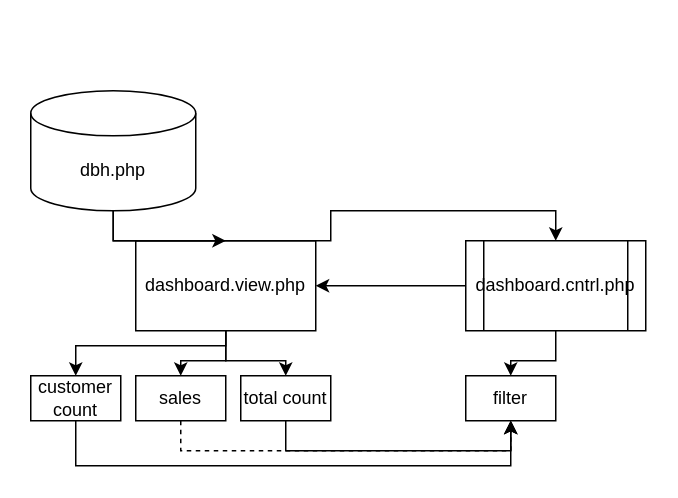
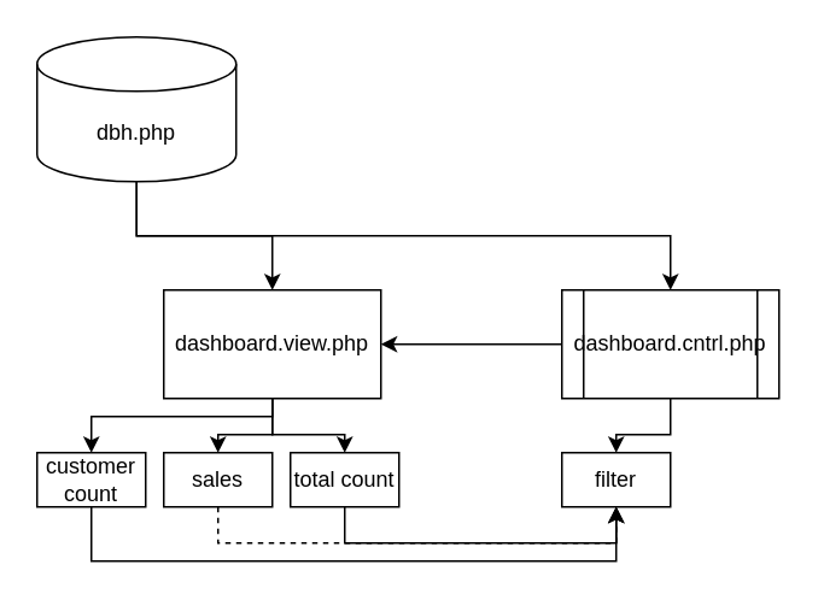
  <mxCell id="0" />
  <mxCell id="1" parent="0" />
  <mxCell id="2" style="edgeStyle=orthogonalEdgeStyle;rounded=0;orthogonalLoop=1;jettySize=auto;html=1;exitX=0.5;exitY=1;exitDx=0;exitDy=0;entryX=0.5;entryY=0;entryDx=0;entryDy=0;" edge="1" parent="1" source="5" target="13"><mxGeometry relative="1" as="geometry"><Array as="points"><mxPoint x="150" y="230" /><mxPoint x="50" y="230" /></Array></mxGeometry></mxCell>
  <mxCell id="3" style="edgeStyle=orthogonalEdgeStyle;rounded=0;orthogonalLoop=1;jettySize=auto;html=1;exitX=0.5;exitY=1;exitDx=0;exitDy=0;entryX=0.5;entryY=0;entryDx=0;entryDy=0;" edge="1" parent="1" source="5" target="15"><mxGeometry relative="1" as="geometry" /></mxCell>
  <mxCell id="4" style="edgeStyle=orthogonalEdgeStyle;rounded=0;orthogonalLoop=1;jettySize=auto;html=1;exitX=0.5;exitY=1;exitDx=0;exitDy=0;entryX=0.5;entryY=0;entryDx=0;entryDy=0;" edge="1" parent="1" source="5" target="17"><mxGeometry relative="1" as="geometry" /></mxCell>
  <mxCell id="5" value="dashboard.view.php" style="whiteSpace=wrap;html=1;" vertex="1" parent="1"><mxGeometry x="90" y="160" width="120" height="60" as="geometry" /></mxCell>
  <mxCell id="6" style="edgeStyle=orthogonalEdgeStyle;rounded=0;orthogonalLoop=1;jettySize=auto;html=1;exitX=0.5;exitY=1;exitDx=0;exitDy=0;entryX=0.5;entryY=0;entryDx=0;entryDy=0;" edge="1" parent="1" source="8" target="18"><mxGeometry relative="1" as="geometry" /></mxCell>
  <mxCell id="7" style="edgeStyle=orthogonalEdgeStyle;rounded=0;orthogonalLoop=1;jettySize=auto;html=1;entryX=1;entryY=0.5;entryDx=0;entryDy=0;" edge="1" parent="1" source="8" target="5"><mxGeometry relative="1" as="geometry" /></mxCell>
  <mxCell id="8" value="dashboard.cntrl.php" style="shape=process;whiteSpace=wrap;html=1;backgroundOutline=1;" vertex="1" parent="1"><mxGeometry x="310" y="160" width="120" height="60" as="geometry" /></mxCell>
  <mxCell id="9" style="edgeStyle=orthogonalEdgeStyle;rounded=0;orthogonalLoop=1;jettySize=auto;html=1;exitX=0.5;exitY=1;exitDx=0;exitDy=0;exitPerimeter=0;entryX=0.5;entryY=0;entryDx=0;entryDy=0;" edge="1" parent="1" source="11" target="8"><mxGeometry relative="1" as="geometry" /></mxCell>
  <mxCell id="10" style="edgeStyle=orthogonalEdgeStyle;rounded=0;orthogonalLoop=1;jettySize=auto;html=1;entryX=0.5;entryY=0;entryDx=0;entryDy=0;" edge="1" parent="1" source="11" target="5"><mxGeometry relative="1" as="geometry" /></mxCell>
- <mxCell id="11" value="dbh.php" style="shape=cylinder3;whiteSpace=wrap;html=1;boundedLbl=1;backgroundOutline=1;size=15;" vertex="1" parent="1"><mxGeometry x="20" y="60" width="110" height="80" as="geometry" /></mxCell>
+ <mxCell id="11" value="dbh.php" style="shape=cylinder3;whiteSpace=wrap;html=1;boundedLbl=1;backgroundOutline=1;size=15;" vertex="1" parent="1"><mxGeometry x="20" y="20" width="110" height="80" as="geometry" /></mxCell>
  <mxCell id="12" style="edgeStyle=orthogonalEdgeStyle;rounded=0;orthogonalLoop=1;jettySize=auto;html=1;entryX=0.5;entryY=1;entryDx=0;entryDy=0;" edge="1" parent="1" source="13" target="18"><mxGeometry relative="1" as="geometry"><Array as="points"><mxPoint x="50" y="310" /><mxPoint x="340" y="310" /></Array></mxGeometry></mxCell>
  <mxCell id="13" value="customer count" style="whiteSpace=wrap;html=1;" vertex="1" parent="1"><mxGeometry x="20" y="250" width="60" height="30" as="geometry" /></mxCell>
  <mxCell id="14" style="edgeStyle=orthogonalEdgeStyle;rounded=0;orthogonalLoop=1;jettySize=auto;html=1;exitX=0.5;exitY=1;exitDx=0;exitDy=0;entryX=0.5;entryY=1;entryDx=0;entryDy=0;dashed=1;" edge="1" parent="1" source="15" target="18"><mxGeometry relative="1" as="geometry" /></mxCell>
  <mxCell id="15" value="sales" style="whiteSpace=wrap;html=1;" vertex="1" parent="1"><mxGeometry x="90" y="250" width="60" height="30" as="geometry" /></mxCell>
  <mxCell id="16" style="edgeStyle=orthogonalEdgeStyle;rounded=0;orthogonalLoop=1;jettySize=auto;html=1;exitX=0.5;exitY=1;exitDx=0;exitDy=0;entryX=0.5;entryY=1;entryDx=0;entryDy=0;" edge="1" parent="1" source="17" target="18"><mxGeometry relative="1" as="geometry" /></mxCell>
  <mxCell id="17" value="total count" style="whiteSpace=wrap;html=1;" vertex="1" parent="1"><mxGeometry x="160" y="250" width="60" height="30" as="geometry" /></mxCell>
  <mxCell id="18" value="filter" style="whiteSpace=wrap;html=1;" vertex="1" parent="1"><mxGeometry x="310" y="250" width="60" height="30" as="geometry" /></mxCell>
